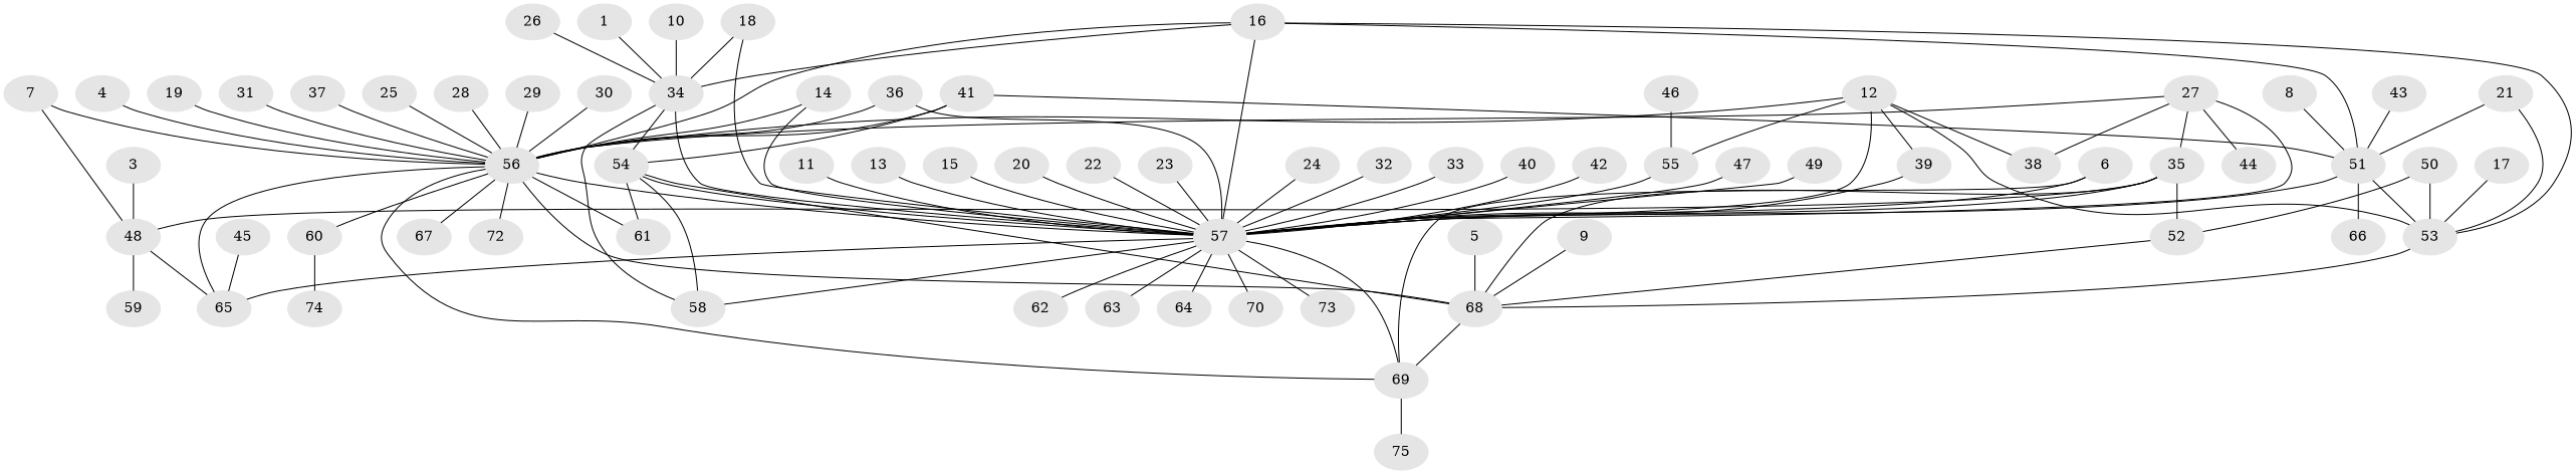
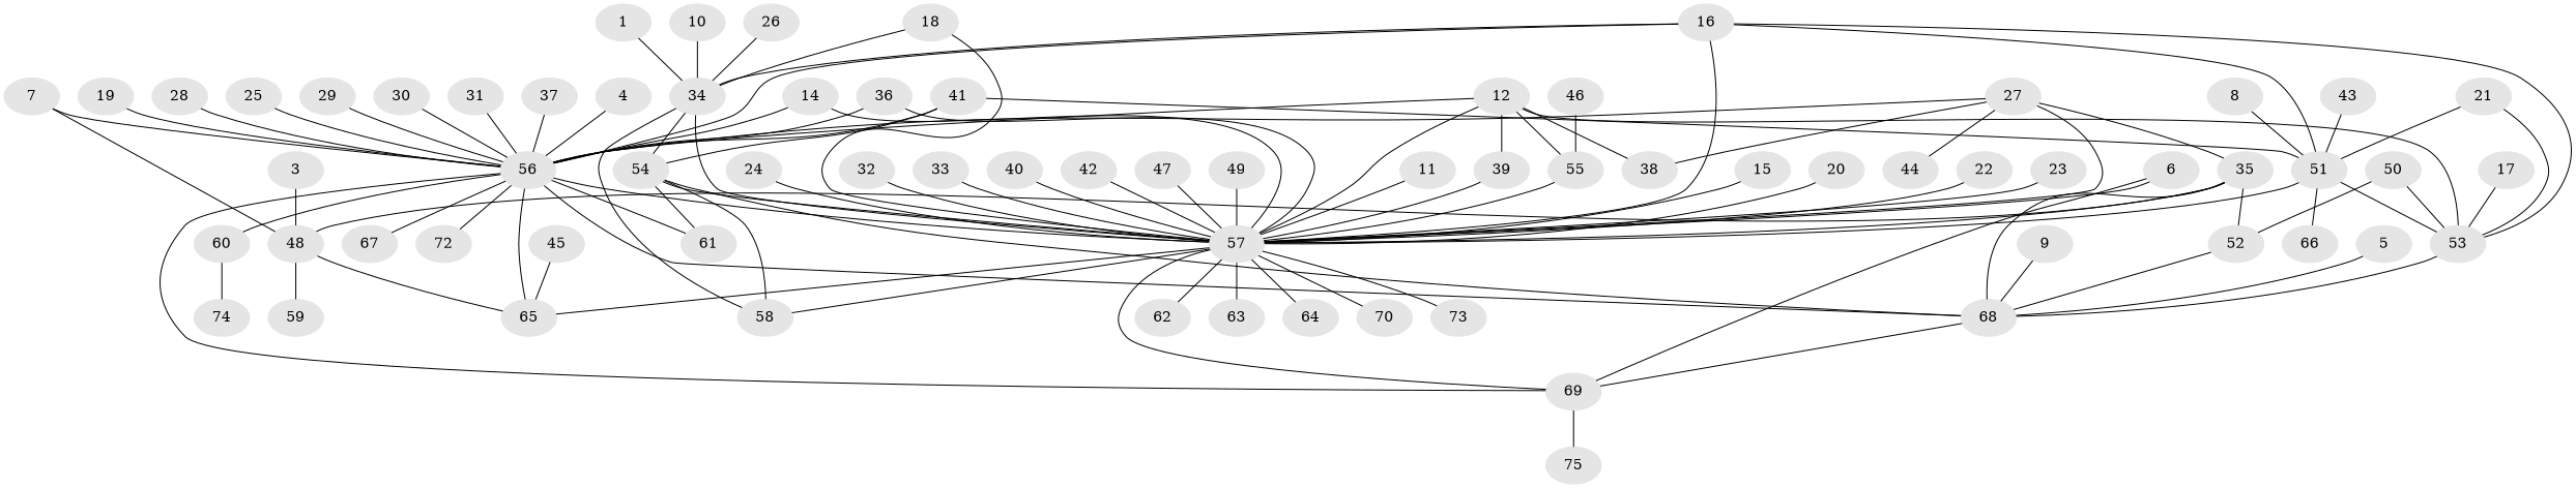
  graph {
    node [color=gray90 style=filled]
    edge [weight=1.0]
    1
    34
    57
    54
    58
    56
    68
    69
    65
    61
    60
    67
    72
    3
    48
    59
    4
    5
    6
    62
    63
    64
    70
    73
    n25 [label=75]
    7
    8
    51
    53
    66
    9
    10
    11
    12
    38
    39
    55
-   13
    14
    15
    16
    17
    18
    19
    20
    21
    22
    23
    24
    25
    26
    27
    35
    44
    52
    28
    29
    30
    31
    32
    33
    36
    37
    40
    41
    42
    43
    45
    46
    47
    49
    50
    74
    1 -- 34
    34 -- 57 [weight=3.0]
    34 -- 54
    34 -- 58
    57 -- 58
    57 -- 69
    57 -- 65
    57 -- 62
    57 -- 63
    57 -- 64
    57 -- 70
    57 -- 73
    54 -- 57
    54 -- 58
    54 -- 68
    54 -- 61
    56 -- 57 [weight=5.0]
    56 -- 68 [weight=2.0]
    56 -- 69
    56 -- 65
    56 -- 61 [weight=2.0]
    56 -- 60
    56 -- 67
    56 -- 72
    68 -- 69
    69 -- n25
    60 -- 74
    3 -- 48
    48 -- 65
    48 -- 59
    4 -- 56
    5 -- 68
    6 -- 57
    6 -- 69
    7 -- 56 [weight=2.0]
    7 -- 48
    8 -- 51
    51 -- 57
    51 -- 53
    51 -- 66
    53 -- 68
    9 -- 68
    10 -- 34
    11 -- 57
    12 -- 57
    12 -- 56 [weight=2.0]
    12 -- 53
    12 -- 38
    12 -- 39
    12 -- 55
    39 -- 57
    55 -- 57
-   13 -- 57
    14 -- 57
    14 -- 56
    15 -- 57
    16 -- 34
    16 -- 57 [weight=2.0]
    16 -- 56
    16 -- 51
    16 -- 53
    17 -- 53
    18 -- 34
    18 -- 57
    19 -- 56
    20 -- 57
    21 -- 51
    21 -- 53
    22 -- 57
    23 -- 57
    24 -- 57
    25 -- 56
    26 -- 34
    27 -- 57 [weight=3.0]
    27 -- 56 [weight=2.0]
    27 -- 38
    27 -- 35
    27 -- 44
    35 -- 57
    35 -- 68
    35 -- 48
    35 -- 52
    52 -- 68
    28 -- 56
    29 -- 56
    30 -- 56
    31 -- 56
    32 -- 57 [weight=2.0]
    33 -- 57
    36 -- 57
    36 -- 56
    37 -- 56
    40 -- 57
    41 -- 54
    41 -- 56
    41 -- 51
    42 -- 57
    43 -- 51
    45 -- 65
    46 -- 55
    47 -- 57
    49 -- 57
    50 -- 53
    50 -- 52
  }
